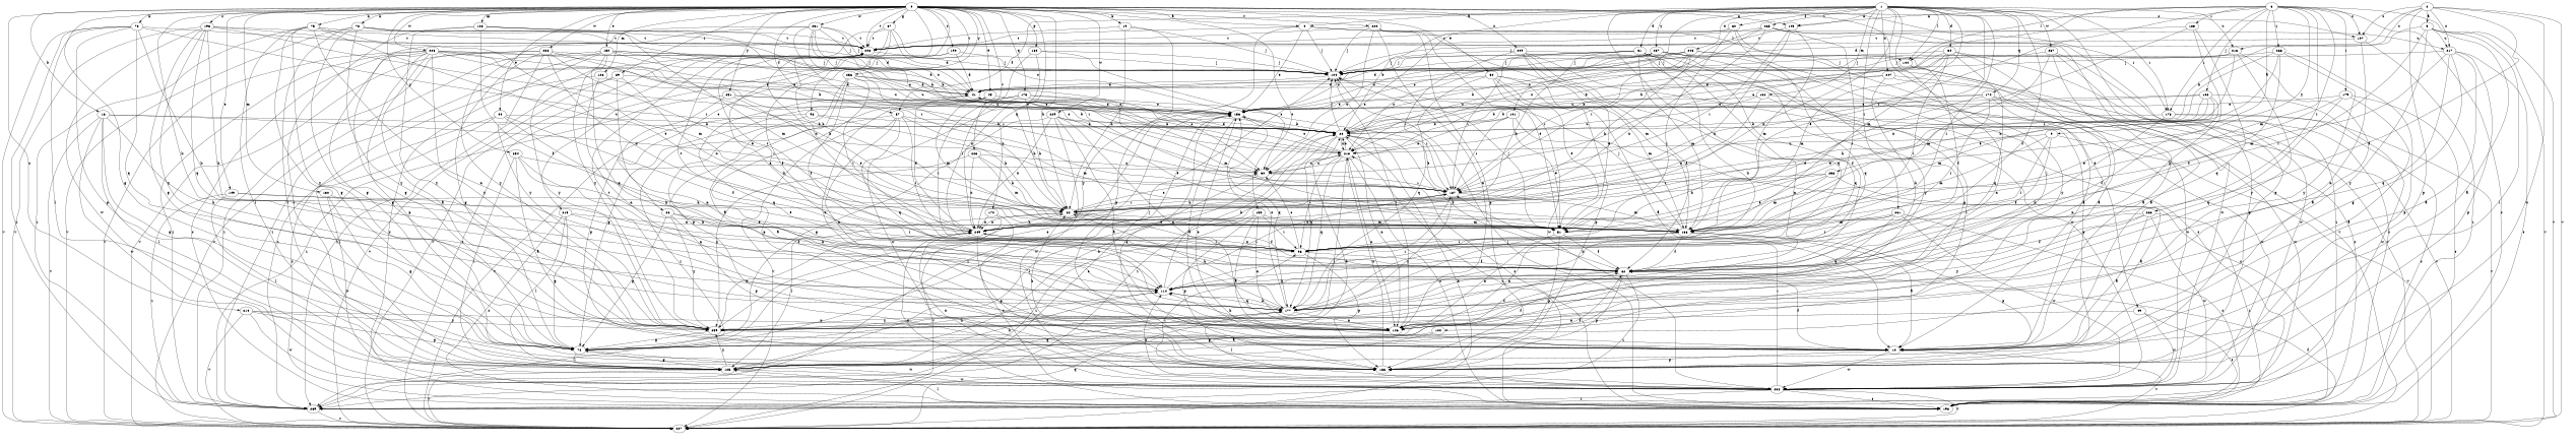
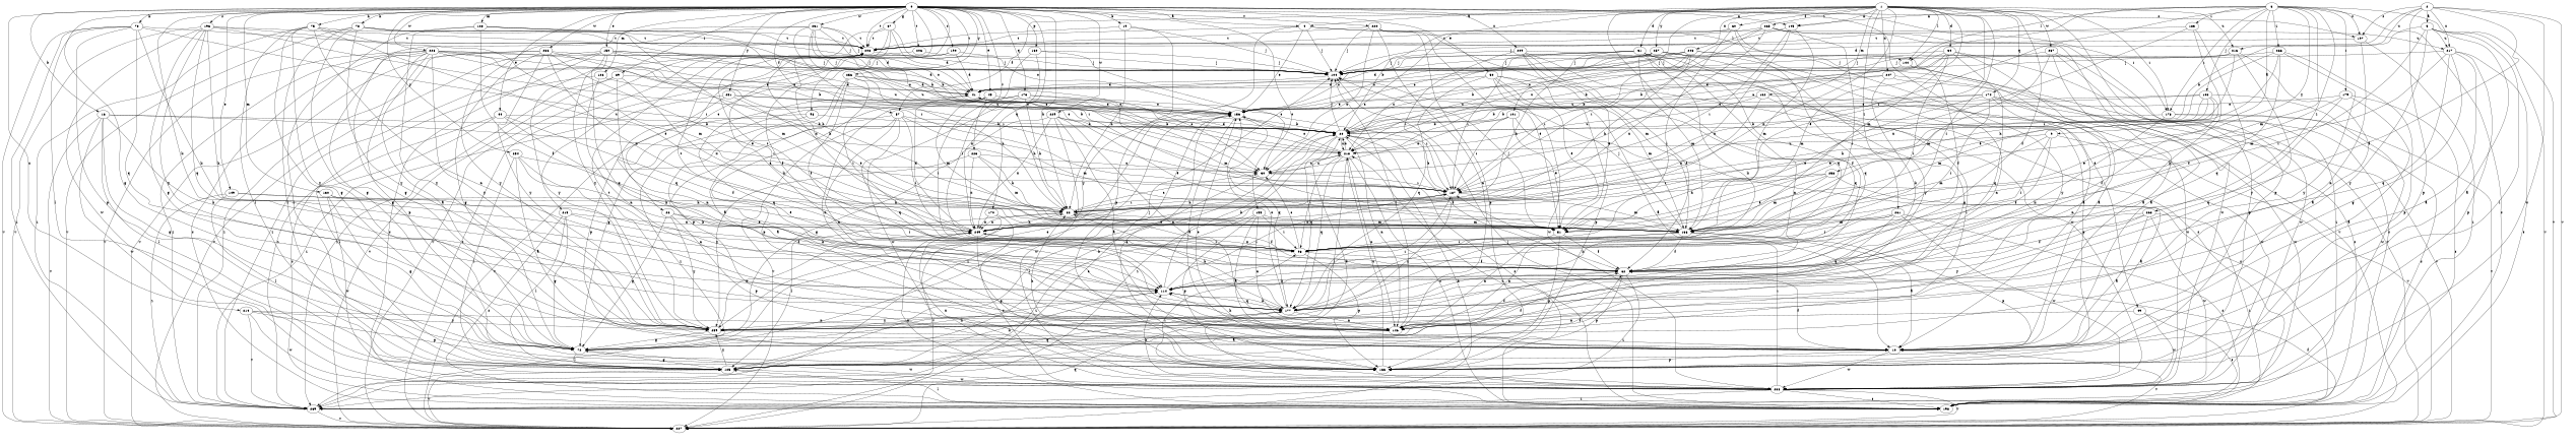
  strict digraph {
    0
    4
    16
    19
    26
    44
    45
    49
    50
    57
    67
    72
    73
    75
    78
    82
    89
    98
    114
    126
    128
    130
    145
    149
    150
    155
    160
    170
    173
    178
    190
    196
    197
+   206
    208
    209
    214
    215
    220
    223
    228
    229
    231
    236
    251
    254
    256
    n48 [label=144]
    217
    104
    156
    259
    20
    227
    238
    187
    125
    166
    51
    93
    62
    198
    136
    146
    177
    41
    10
    269
    249
    218
    30
    1
    31
    34
    60
-   100
    101
    132
    174
    216
    237
    247
    248
    257
    261
    265
    2
    5
    3
    9
    103
    179
    183
    258
    266
    268
    0 -> 4 [label=a]
    0 -> 16 [label=b]
    0 -> 19 [label=b]
    0 -> 26 [label=c]
    0 -> 44 [label=e]
    0 -> 45 [label=e]
    0 -> 49 [label=e]
    0 -> 50 [label=e]
    0 -> 57 [label=f]
    0 -> 67 [label=g]
    0 -> 72 [label=g]
    0 -> 73 [label=h]
    0 -> 75 [label=h]
    0 -> 78 [label=h]
    0 -> 82 [label=h]
    0 -> 89 [label=i]
    0 -> 98 [label=j]
    0 -> 114 [label=k]
    0 -> 126 [label=m]
    0 -> 128 [label=m]
    0 -> 130 [label=m]
    0 -> 145 [label=n]
    0 -> 149 [label=o]
    0 -> 150 [label=o]
    0 -> 155 [label=o]
    0 -> 160 [label=p]
    0 -> 170 [label=q]
    0 -> 173 [label=q]
    0 -> 178 [label=r]
    0 -> 190 [label=s]
    0 -> 196 [label=s]
    0 -> 197 [label=s]
+   0 -> 206 [label=t]
    0 -> 208 [label=t]
    0 -> 209 [label=u]
    0 -> 214 [label=u]
    0 -> 215 [label=u]
    0 -> 220 [label=v]
    0 -> 223 [label=v]
    0 -> 228 [label=w]
    0 -> 229 [label=w]
    0 -> 231 [label=w]
    0 -> 236 [label=w]
    0 -> 251 [label=y]
    0 -> 254 [label=y]
    0 -> 256 [label=y]
    4 -> 208 [label=t]
    4 -> n48 [label=l]
    4 -> 217 [label=u]
    4 -> 104 [label=j]
    4 -> 156 [label=o]
    4 -> 259 [label=y]
    16 -> 72 [label=g]
    16 -> 114 [label=k]
    16 -> 20 [label=b]
    16 -> 227 [label=v]
    16 -> 238 [label=w]
    16 -> 187 [label=r]
    16 -> 125 [label=l]
    19 -> 82 [label=h]
    19 -> 208 [label=t]
    19 -> 104 [label=j]
    19 -> 166 [label=p]
    26 -> 72 [label=g]
    26 -> 259 [label=y]
    26 -> 166 [label=p]
    26 -> 51 [label=e]
    26 -> 93 [label=i]
    44 -> 114 [label=k]
    44 -> 20 [label=b]
    44 -> 125 [label=l]
    44 -> 62 [label=f]
    44 -> 198 [label=s]
    45 -> 72 [label=g]
    45 -> 82 [label=h]
    45 -> 156 [label=o]
    45 -> 166 [label=p]
    45 -> 136 [label=m]
    49 -> 238 [label=w]
    49 -> 198 [label=s]
    49 -> 146 [label=n]
    50 -> 238 [label=w]
    50 -> 166 [label=p]
    50 -> 51 [label=e]
    50 -> 136 [label=m]
    50 -> 177 [label=q]
    50 -> 41 [label=d]
    50 -> 10 [label=a]
    57 -> 20 [label=b]
    57 -> 227 [label=v]
    57 -> 93 [label=i]
    57 -> 136 [label=m]
    57 -> 146 [label=n]
    57 -> 177 [label=q]
    57 -> 269 [label=z]
    67 -> 82 [label=h]
    67 -> 208 [label=t]
    67 -> 156 [label=o]
    67 -> 259 [label=y]
    67 -> 41 [label=d]
    67 -> 249 [label=x]
    72 -> 114 [label=k]
    72 -> 104 [label=j]
    72 -> 156 [label=o]
    72 -> 238 [label=w]
    72 -> 125 [label=l]
    72 -> 62 [label=f]
    73 -> 114 [label=k]
    73 -> 208 [label=t]
    73 -> 227 [label=v]
    73 -> 187 [label=r]
    73 -> 125 [label=l]
    73 -> 166 [label=p]
    73 -> 177 [label=q]
    73 -> 269 [label=z]
    75 -> 72 [label=g]
    75 -> 208 [label=t]
    75 -> 259 [label=y]
    75 -> 125 [label=l]
    75 -> 51 [label=e]
    75 -> 136 [label=m]
    75 -> 146 [label=n]
    75 -> 269 [label=z]
    78 -> 72 [label=g]
    78 -> 208 [label=t]
    78 -> 104 [label=j]
    78 -> 259 [label=y]
    78 -> 227 [label=v]
    78 -> 125 [label=l]
    78 -> 218 [label=u]
    82 -> 187 [label=r]
    82 -> 125 [label=l]
    82 -> 51 [label=e]
    82 -> 62 [label=f]
    82 -> 136 [label=m]
    82 -> 249 [label=x]
    82 -> 30 [label=c]
    89 -> 227 [label=v]
    89 -> 146 [label=n]
    89 -> 41 [label=d]
    89 -> 269 [label=z]
    89 -> 249 [label=x]
    98 -> 20 [label=b]
    98 -> 227 [label=v]
    98 -> 10 [label=a]
    114 -> 20 [label=b]
    114 -> 187 [label=r]
    114 -> 177 [label=q]
    126 -> 146 [label=n]
    126 -> 41 [label=d]
    126 -> 269 [label=z]
    128 -> 208 [label=t]
    128 -> 259 [label=y]
    128 -> 125 [label=l]
    128 -> 62 [label=f]
    128 -> 136 [label=m]
    128 -> 218 [label=u]
    130 -> 72 [label=g]
-   98 -> 82 [label=h]
+   130 -> 82 [label=h]
    130 -> 114 [label=k]
    130 -> 238 [label=w]
    145 -> 208 [label=t]
    145 -> 187 [label=r]
    145 -> 136 [label=m]
    145 -> 249 [label=x]
    149 -> 82 [label=h]
    149 -> 125 [label=l]
    149 -> 51 [label=e]
    149 -> 269 [label=z]
    150 -> 104 [label=j]
    150 -> 156 [label=o]
    150 -> 259 [label=y]
    150 -> 227 [label=v]
    150 -> 198 [label=s]
    150 -> 177 [label=q]
    150 -> 41 [label=d]
    150 -> 269 [label=z]
    150 -> 218 [label=u]
    155 -> 166 [label=p]
    155 -> 93 [label=i]
    155 -> 136 [label=m]
    155 -> 146 [label=n]
    155 -> 10 [label=a]
    155 -> 269 [label=z]
    160 -> 104 [label=j]
    160 -> 93 [label=i]
    160 -> 249 [label=x]
    160 -> 30 [label=c]
    170 -> 227 [label=v]
    170 -> 198 [label=s]
    170 -> 249 [label=x]
    173 -> 82 [label=h]
    173 -> 156 [label=o]
    173 -> 238 [label=w]
    173 -> 187 [label=r]
    173 -> 93 [label=i]
    173 -> 136 [label=m]
    173 -> 146 [label=n]
    178 -> 114 [label=k]
    178 -> 20 [label=b]
    178 -> 227 [label=v]
    178 -> 198 [label=s]
    190 -> 114 [label=k]
    190 -> 104 [label=j]
    190 -> 62 [label=f]
    190 -> 41 [label=d]
    196 -> 72 [label=g]
    196 -> 114 [label=k]
    196 -> 208 [label=t]
    196 -> 259 [label=y]
    196 -> 20 [label=b]
    196 -> 227 [label=v]
    196 -> 238 [label=w]
    196 -> 187 [label=r]
    196 -> 177 [label=q]
    197 -> 104 [label=j]
    197 -> 146 [label=n]
    197 -> 269 [label=z]
+   206 -> 104 [label=j]
+   206 -> 177 [label=q]
    208 -> 104 [label=j]
    208 -> 227 [label=v]
    209 -> 104 [label=j]
    209 -> 238 [label=w]
    209 -> 187 [label=r]
    209 -> 51 [label=e]
    209 -> 62 [label=f]
    209 -> 198 [label=s]
    209 -> 146 [label=n]
    214 -> 259 [label=y]
-   214 -> 227 [label=v]
+   214 -> 269 [label=v]
    214 -> 238 [label=w]
    214 -> 166 [label=p]
    214 -> 146 [label=n]
    215 -> 72 [label=g]
    215 -> 125 [label=l]
    215 -> 62 [label=f]
    215 -> 198 [label=s]
    215 -> 249 [label=x]
    220 -> 208 [label=t]
    220 -> 104 [label=j]
    220 -> 166 [label=p]
    220 -> 51 [label=e]
    220 -> 136 [label=m]
    220 -> 146 [label=n]
    220 -> 30 [label=c]
    223 -> 82 [label=h]
    223 -> 259 [label=y]
    223 -> 136 [label=m]
    223 -> 249 [label=x]
    223 -> 30 [label=c]
    228 -> 72 [label=g]
    228 -> 104 [label=j]
    228 -> 156 [label=o]
    228 -> 259 [label=y]
    228 -> 20 [label=b]
    228 -> 227 [label=v]
    228 -> 187 [label=r]
    228 -> 166 [label=p]
    228 -> 198 [label=s]
    228 -> 10 [label=a]
    228 -> 269 [label=z]
    228 -> 30 [label=c]
    229 -> 72 [label=g]
    229 -> 20 [label=b]
    229 -> 238 [label=w]
    229 -> 51 [label=e]
    229 -> 146 [label=n]
    229 -> 10 [label=a]
    229 -> 249 [label=x]
    231 -> 72 [label=g]
    231 -> 208 [label=t]
    231 -> 104 [label=j]
    231 -> 156 [label=o]
    231 -> 259 [label=y]
    231 -> 20 [label=b]
    231 -> 187 [label=r]
    231 -> 41 [label=d]
    231 -> 30 [label=c]
    236 -> 72 [label=g]
    236 -> 82 [label=h]
    236 -> 104 [label=j]
    236 -> 259 [label=y]
    236 -> 227 [label=v]
    236 -> 51 [label=e]
    236 -> 269 [label=z]
    236 -> 249 [label=x]
    251 -> 156 [label=o]
    251 -> 20 [label=b]
    251 -> 166 [label=p]
    251 -> 51 [label=e]
    251 -> 269 [label=z]
    254 -> 114 [label=k]
    254 -> 125 [label=l]
    254 -> 146 [label=n]
    254 -> 10 [label=a]
    254 -> 30 [label=c]
    256 -> 82 [label=h]
    256 -> 166 [label=p]
    256 -> 93 [label=i]
    256 -> 62 [label=f]
    256 -> 41 [label=d]
    256 -> 10 [label=a]
    256 -> 30 [label=c]
    n48 -> 156 [label=o]
    n48 -> 227 [label=v]
    n48 -> 62 [label=f]
    217 -> 72 [label=g]
    217 -> 104 [label=j]
    217 -> 166 [label=p]
    217 -> 198 [label=s]
    217 -> 136 [label=m]
    217 -> 177 [label=q]
    217 -> 10 [label=a]
    104 -> 41 [label=d]
    156 -> 20 [label=b]
    156 -> 177 [label=q]
    156 -> 10 [label=a]
    156 -> 269 [label=z]
    259 -> 72 [label=g]
    259 -> 208 [label=t]
    259 -> 10 [label=a]
    259 -> 249 [label=x]
    20 -> 104 [label=j]
    20 -> 62 [label=f]
    20 -> 198 [label=s]
    20 -> 146 [label=n]
    20 -> 177 [label=q]
    20 -> 269 [label=z]
    20 -> 218 [label=u]
    227 -> 208 [label=t]
    227 -> 156 [label=o]
    227 -> 20 [label=b]
    227 -> 62 [label=f]
    227 -> 177 [label=q]
    238 -> 114 [label=k]
    238 -> 20 [label=b]
    238 -> 227 [label=v]
    238 -> 187 [label=r]
    238 -> 93 [label=i]
    238 -> 198 [label=s]
    238 -> 269 [label=z]
    238 -> 249 [label=x]
    187 -> 82 [label=h]
    187 -> 259 [label=y]
    187 -> 20 [label=b]
    187 -> 136 [label=m]
    125 -> 72 [label=g]
    125 -> 114 [label=k]
    125 -> 259 [label=y]
    125 -> 20 [label=b]
    125 -> 227 [label=v]
    125 -> 238 [label=w]
    125 -> 62 [label=f]
    125 -> 177 [label=q]
    166 -> 156 [label=o]
    166 -> 218 [label=u]
    51 -> 104 [label=j]
    51 -> 166 [label=p]
    51 -> 62 [label=f]
    51 -> 146 [label=n]
    93 -> 208 [label=t]
    93 -> 166 [label=p]
    93 -> 62 [label=f]
    93 -> 249 [label=x]
    93 -> 30 [label=c]
    62 -> 114 [label=k]
    62 -> 166 [label=p]
    62 -> 269 [label=z]
    198 -> 104 [label=j]
    198 -> 125 [label=l]
    198 -> 249 [label=x]
    198 -> 218 [label=u]
    136 -> 104 [label=j]
    136 -> 166 [label=p]
    136 -> 93 [label=i]
    136 -> 62 [label=f]
    136 -> 146 [label=n]
    136 -> 10 [label=a]
    146 -> 114 [label=k]
    146 -> 104 [label=j]
    146 -> 62 [label=f]
    177 -> 82 [label=h]
    177 -> 114 [label=k]
    177 -> 156 [label=o]
    177 -> 259 [label=y]
    177 -> 187 [label=r]
    177 -> 146 [label=n]
    41 -> 156 [label=o]
    41 -> 177 [label=q]
    10 -> 82 [label=h]
    10 -> 156 [label=o]
    10 -> 227 [label=v]
    10 -> 238 [label=w]
    10 -> 166 [label=p]
    10 -> 62 [label=f]
    269 -> 227 [label=v]
    249 -> 82 [label=h]
    249 -> 208 [label=t]
    249 -> 166 [label=p]
    249 -> 93 [label=i]
    249 -> 41 [label=d]
    218 -> 156 [label=o]
    218 -> 20 [label=b]
    218 -> 125 [label=l]
    218 -> 93 [label=i]
    218 -> 198 [label=s]
    218 -> 146 [label=n]
    218 -> 177 [label=q]
    218 -> 41 [label=d]
    218 -> 30 [label=c]
    30 -> 187 [label=r]
    30 -> 125 [label=l]
    30 -> 218 [label=u]
    1 -> 4 [label=a]
    1 -> 57 [label=f]
    1 -> 145 [label=n]
    1 -> 178 [label=r]
    1 -> n48 [label=l]
    1 -> 20 [label=b]
    1 -> 166 [label=p]
    1 -> 51 [label=e]
    1 -> 93 [label=i]
    1 -> 62 [label=f]
    1 -> 136 [label=m]
    1 -> 177 [label=q]
    1 -> 249 [label=x]
    1 -> 31 [label=d]
    1 -> 34 [label=d]
    1 -> 60 [label=f]
-   1 -> 100 [label=j]
    1 -> 101 [label=j]
    1 -> 132 [label=m]
    1 -> 174 [label=q]
    1 -> 216 [label=u]
    1 -> 237 [label=w]
    1 -> 247 [label=x]
    1 -> 248 [label=x]
    1 -> 257 [label=y]
    1 -> 261 [label=z]
    1 -> 265 [label=z]
    31 -> 82 [label=h]
    31 -> 114 [label=k]
    31 -> 104 [label=j]
    31 -> 156 [label=o]
    31 -> 259 [label=y]
    31 -> 187 [label=r]
    31 -> 125 [label=l]
    31 -> 62 [label=f]
    31 -> 136 [label=m]
    31 -> 177 [label=q]
    34 -> 104 [label=j]
    34 -> 20 [label=b]
    34 -> 238 [label=w]
    34 -> 93 [label=i]
    34 -> 136 [label=m]
    34 -> 177 [label=q]
    34 -> 10 [label=a]
    34 -> 218 [label=u]
    60 -> 208 [label=t]
    60 -> 227 [label=v]
    60 -> 93 [label=i]
    60 -> 177 [label=q]
    60 -> 30 [label=c]
-   100 -> 72 [label=g]
-   100 -> 125 [label=l]
    101 -> 20 [label=b]
    101 -> 187 [label=r]
    101 -> 51 [label=e]
    101 -> 198 [label=s]
    101 -> 30 [label=c]
    132 -> 156 [label=o]
    132 -> 238 [label=w]
    132 -> 166 [label=p]
    132 -> 249 [label=x]
    132 -> 218 [label=u]
    174 -> 156 [label=o]
    174 -> 20 [label=b]
    174 -> 227 [label=v]
    174 -> 238 [label=w]
    174 -> 51 [label=e]
    174 -> 93 [label=i]
    174 -> 146 [label=n]
    216 -> 82 [label=h]
    216 -> 104 [label=j]
    216 -> 259 [label=y]
    216 -> 20 [label=b]
    216 -> 10 [label=a]
    237 -> 104 [label=j]
    237 -> 166 [label=p]
    237 -> 198 [label=s]
    237 -> 136 [label=m]
    237 -> 10 [label=a]
    247 -> 114 [label=k]
    247 -> 20 [label=b]
    247 -> 238 [label=w]
    247 -> 198 [label=s]
    247 -> 41 [label=d]
    248 -> 82 [label=h]
    248 -> 104 [label=j]
    248 -> 156 [label=o]
    248 -> 259 [label=y]
    248 -> 20 [label=b]
    248 -> 187 [label=r]
    248 -> 10 [label=a]
    248 -> 218 [label=u]
    257 -> 72 [label=g]
    257 -> 104 [label=j]
    257 -> 156 [label=o]
    257 -> 146 [label=n]
    257 -> 41 [label=d]
    257 -> 10 [label=a]
    257 -> 218 [label=u]
    261 -> 114 [label=k]
    261 -> 238 [label=w]
    261 -> 93 [label=i]
    261 -> 198 [label=s]
    261 -> 136 [label=m]
    261 -> 177 [label=q]
    265 -> 208 [label=t]
    265 -> 238 [label=w]
    265 -> 187 [label=r]
    265 -> 93 [label=i]
    265 -> 269 [label=z]
    265 -> 249 [label=x]
    265 -> 218 [label=u]
    2 -> 197 [label=s]
    2 -> 217 [label=u]
    2 -> 227 [label=v]
    2 -> 238 [label=w]
    2 -> 166 [label=p]
    2 -> 62 [label=f]
    2 -> 41 [label=d]
    2 -> 216 [label=u]
    2 -> 5 [label=a]
    5 -> 217 [label=u]
    5 -> 259 [label=y]
    5 -> 20 [label=b]
    5 -> 227 [label=v]
    5 -> 125 [label=l]
    5 -> 93 [label=i]
    5 -> 10 [label=a]
    3 -> 145 [label=n]
    3 -> 178 [label=r]
    3 -> 197 [label=s]
    3 -> n48 [label=l]
    3 -> 227 [label=v]
    3 -> 187 [label=r]
    3 -> 198 [label=s]
    3 -> 136 [label=m]
    3 -> 30 [label=c]
    3 -> 9 [label=a]
    3 -> 103 [label=j]
    3 -> 179 [label=r]
    3 -> 183 [label=r]
    3 -> 258 [label=y]
    3 -> 266 [label=z]
    3 -> 268 [label=z]
    9 -> 227 [label=v]
    9 -> 93 [label=i]
    9 -> 62 [label=f]
    9 -> 136 [label=m]
    9 -> 218 [label=u]
    103 -> 82 [label=h]
    103 -> 156 [label=o]
    103 -> 20 [label=b]
    103 -> 238 [label=w]
    103 -> 51 [label=e]
    103 -> 62 [label=f]
    103 -> 136 [label=m]
    179 -> 156 [label=o]
    179 -> 51 [label=e]
    179 -> 198 [label=s]
    179 -> 177 [label=q]
    179 -> 10 [label=a]
    183 -> 114 [label=k]
    183 -> 208 [label=t]
    183 -> 177 [label=q]
    183 -> 249 [label=x]
    258 -> 82 [label=h]
    258 -> 187 [label=r]
    258 -> 51 [label=e]
    258 -> 136 [label=m]
    258 -> 10 [label=a]
    266 -> 104 [label=j]
    266 -> 259 [label=y]
    266 -> 187 [label=r]
    266 -> 166 [label=p]
    266 -> 51 [label=e]
    266 -> 62 [label=f]
    268 -> 259 [label=y]
    268 -> 238 [label=w]
    268 -> 62 [label=f]
    268 -> 10 [label=a]
    268 -> 269 [label=z]
    268 -> 249 [label=x]
  }
